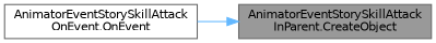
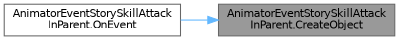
  digraph {
    rankdir=RL
    node [fontname=Helvetica fontsize=10 shape=box style=filled]
    n1 [color=gray40 fillcolor=grey60 fontcolor=black height=0.2 label="AnimatorEventStorySkillAttack\lInParent.CreateObject" width=0.4]
-   n2 [color=grey40 fillcolor=white height=0.2 label="AnimatorEventStorySkillAttack\lOnEvent.OnEvent" width=0.4]
+   n2 [color=grey40 fillcolor=white height=0.2 label="AnimatorEventStorySkillAttack\lInParent.OnEvent" width=0.4]
    n1 -> n2 [color=steelblue1 dir=back fontname=Helvetica fontsize=10 labelfontname=Helvetica labelfontsize=10 style=solid]
  }
